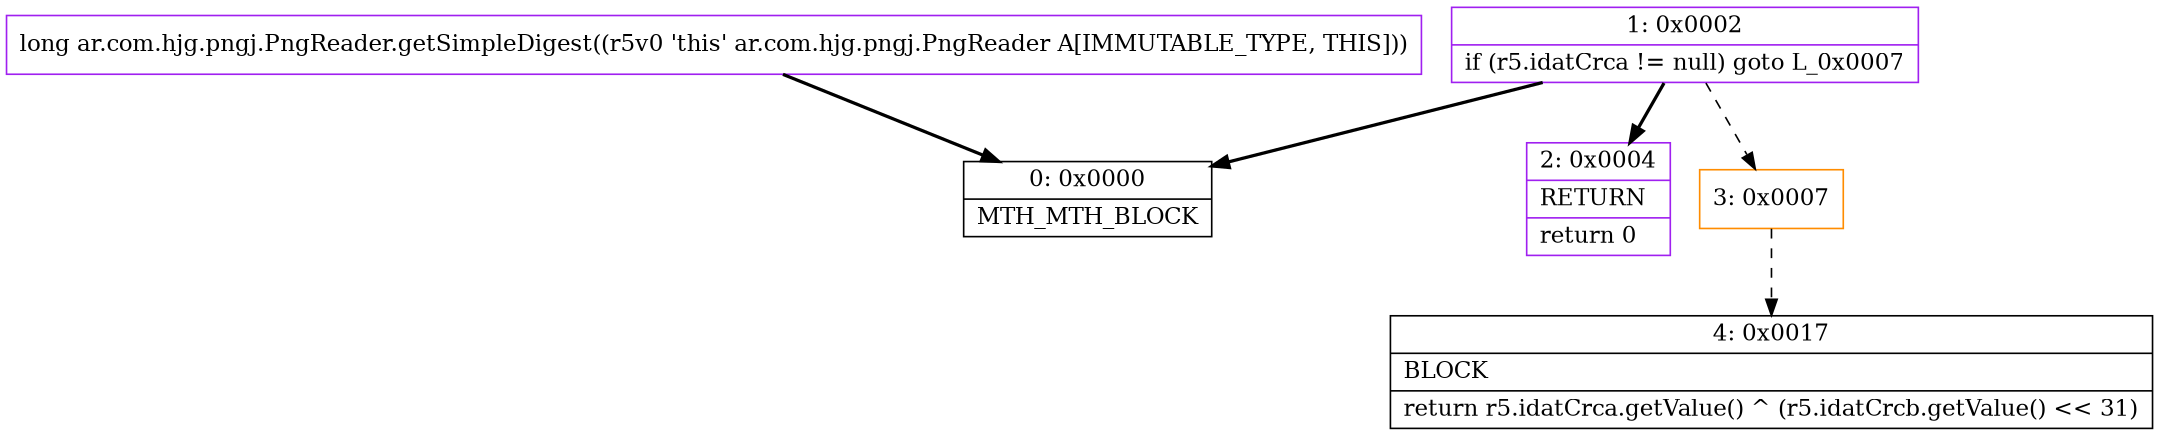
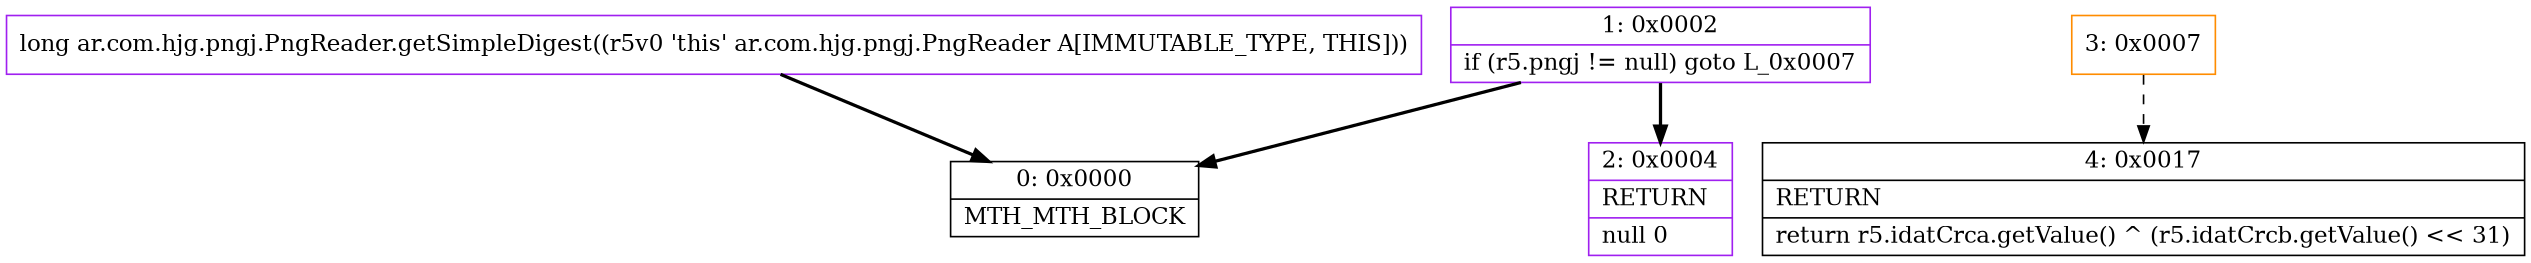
  digraph {
    node [color=purple shape=record]
    edge [style=bold]
    n1 [color=black label="{0\:\ 0x0000|MTH_MTH_BLOCK\l}"]
-   n2 [label="{1\:\ 0x0002|if (r5.idatCrca != null) goto L_0x0007\l}"]
-   n3 [label="{2\:\ 0x0004|RETURN\l|return 0\l}"]
+   n2 [label="{1\:\ 0x0002|if (r5.pngj != null) goto L_0x0007\l}"]
+   n3 [label="{2\:\ 0x0004|RETURN\l|null 0\l}"]
    n4 [color=darkorange label="{3\:\ 0x0007}"]
-   n5 [color=black label="{4\:\ 0x0017|BLOCK\l|return r5.idatCrca.getValue() ^ (r5.idatCrcb.getValue() \<\< 31)\l}"]
+   n5 [color=black label="{4\:\ 0x0017|RETURN\l|return r5.idatCrca.getValue() ^ (r5.idatCrcb.getValue() \<\< 31)\l}"]
    n6 [label="{long ar.com.hjg.pngj.PngReader.getSimpleDigest((r5v0 'this' ar.com.hjg.pngj.PngReader A[IMMUTABLE_TYPE, THIS])) }"]
    n2 -> n1
    n2 -> n3
-   n2 -> n4 [style=dashed]
    n4 -> n5 [style=dashed]
    n6 -> n1
  }
